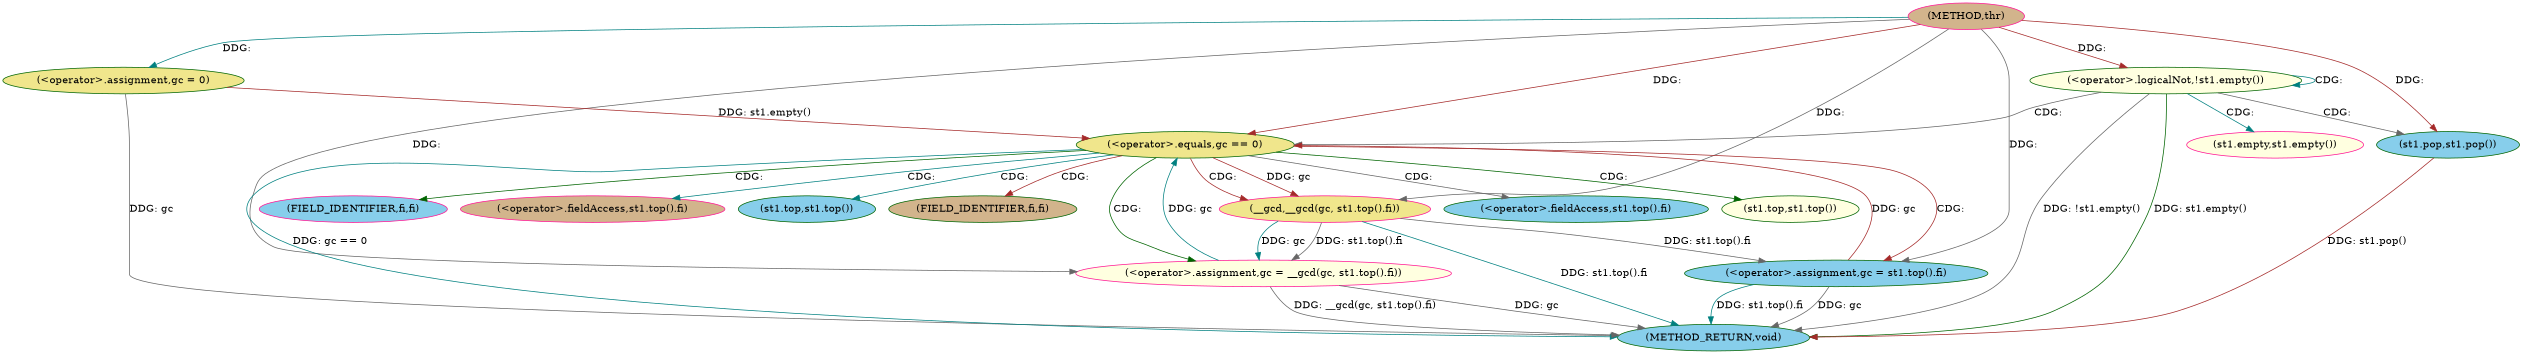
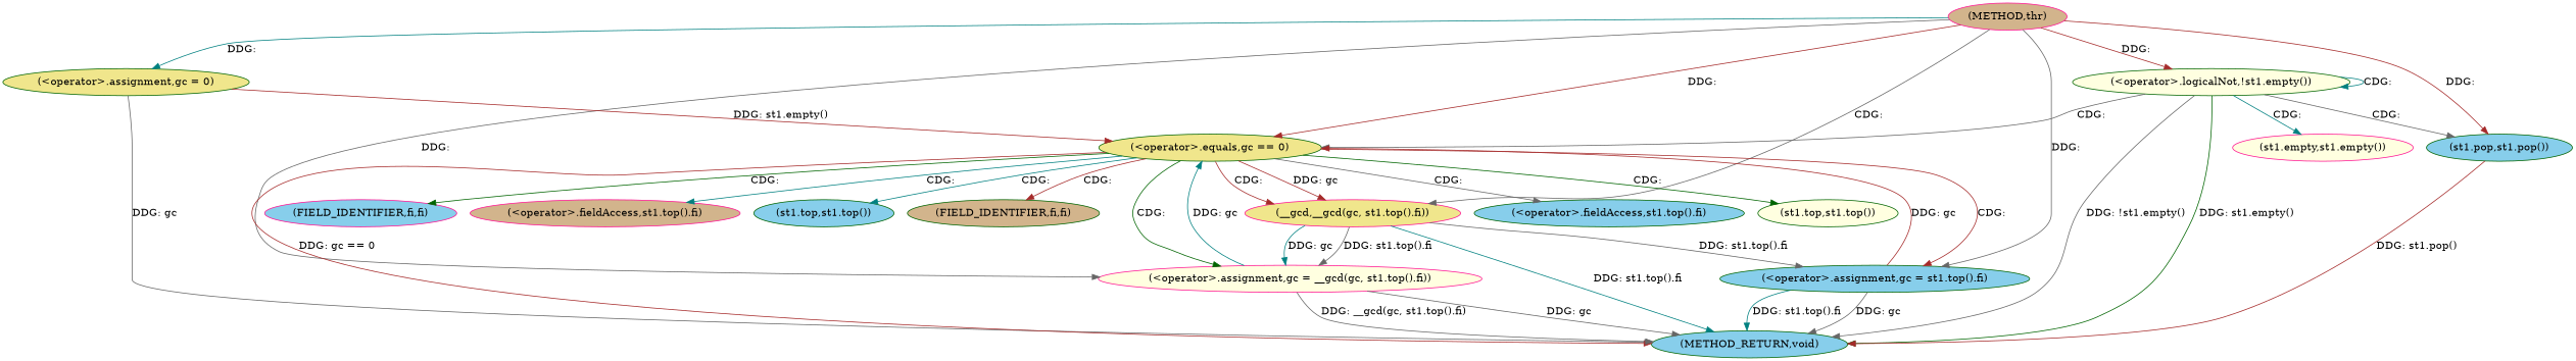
  digraph {
    node [color=darkgreen fillcolor=skyblue style=filled]
    edge [color=gray40]
    n1 [color=deeppink fillcolor=tan label="(METHOD,thr)"]
    n2 [fillcolor=khaki label="(<operator>.assignment,gc = 0)"]
    n3 [fillcolor=lightyellow label="(<operator>.logicalNot,!st1.empty())"]
    n4 [label="(st1.pop,st1.pop())"]
    n5 [fillcolor=khaki label="(<operator>.equals,gc == 0)"]
    n6 [label="(<operator>.assignment,gc = st1.top().fi)"]
    n7 [color=deeppink fillcolor=lightyellow label="(<operator>.assignment,gc = __gcd(gc, st1.top().fi))"]
    n8 [color=deeppink fillcolor=khaki label="(__gcd,__gcd(gc, st1.top().fi))"]
    n9 [label="(METHOD_RETURN,void)"]
    n10 [color=deeppink fillcolor=lightyellow label="(st1.empty,st1.empty())"]
    n11 [label="(<operator>.fieldAccess,st1.top().fi)"]
    n12 [fillcolor=lightyellow label="(st1.top,st1.top())"]
    n13 [color=deeppink label="(FIELD_IDENTIFIER,fi,fi)"]
    n14 [color=deeppink fillcolor=tan label="(<operator>.fieldAccess,st1.top().fi)"]
    n15 [label="(st1.top,st1.top())"]
    n16 [fillcolor=tan label="(FIELD_IDENTIFIER,fi,fi)"]
    n1 -> n2 [color=teal label="DDG: "]
    n1 -> n3 [color=brown label="DDG: "]
    n1 -> n4 [color=brown label="DDG: "]
    n1 -> n5 [color=brown label="DDG: "]
    n1 -> n6 [label="DDG: "]
    n1 -> n7 [label="DDG: "]
-   n1 -> n8 [label="DDG: "]
+   n1 -> n8 [label="CDG: "]
    n2 -> n5 [color=brown label="DDG: st1.empty()"]
    n2 -> n9 [label="DDG: gc"]
    n3 -> n3 [color=teal label="CDG: "]
    n3 -> n4 [label="CDG: "]
    n3 -> n5 [label="CDG: "]
    n3 -> n9 [color=darkgreen label="DDG: st1.empty()"]
    n3 -> n9 [label="DDG: !st1.empty()"]
    n3 -> n10 [color=teal label="CDG: "]
    n4 -> n9 [color=brown label="DDG: st1.pop()"]
    n5 -> n6 [color=brown label="CDG: "]
    n5 -> n7 [color=darkgreen label="CDG: "]
    n5 -> n8 [color=brown label="DDG: gc"]
    n5 -> n8 [color=brown label="CDG: "]
-   n5 -> n9 [color=teal label="DDG: gc == 0"]
+   n5 -> n9 [color=brown label="DDG: gc == 0"]
    n5 -> n11 [label="CDG: "]
    n5 -> n12 [color=darkgreen label="CDG: "]
    n5 -> n13 [color=darkgreen label="CDG: "]
    n5 -> n14 [color=teal label="CDG: "]
    n5 -> n15 [color=teal label="CDG: "]
    n5 -> n16 [color=brown label="CDG: "]
    n6 -> n5 [color=brown label="DDG: gc"]
    n6 -> n9 [label="DDG: gc"]
    n6 -> n9 [color=teal label="DDG: st1.top().fi"]
    n7 -> n5 [color=teal label="DDG: gc"]
    n7 -> n9 [label="DDG: gc"]
    n7 -> n9 [label="DDG: __gcd(gc, st1.top().fi)"]
    n8 -> n6 [label="DDG: st1.top().fi"]
    n8 -> n7 [label="DDG: st1.top().fi"]
    n8 -> n7 [color=teal label="DDG: gc"]
    n8 -> n9 [color=teal label="DDG: st1.top().fi"]
  }
